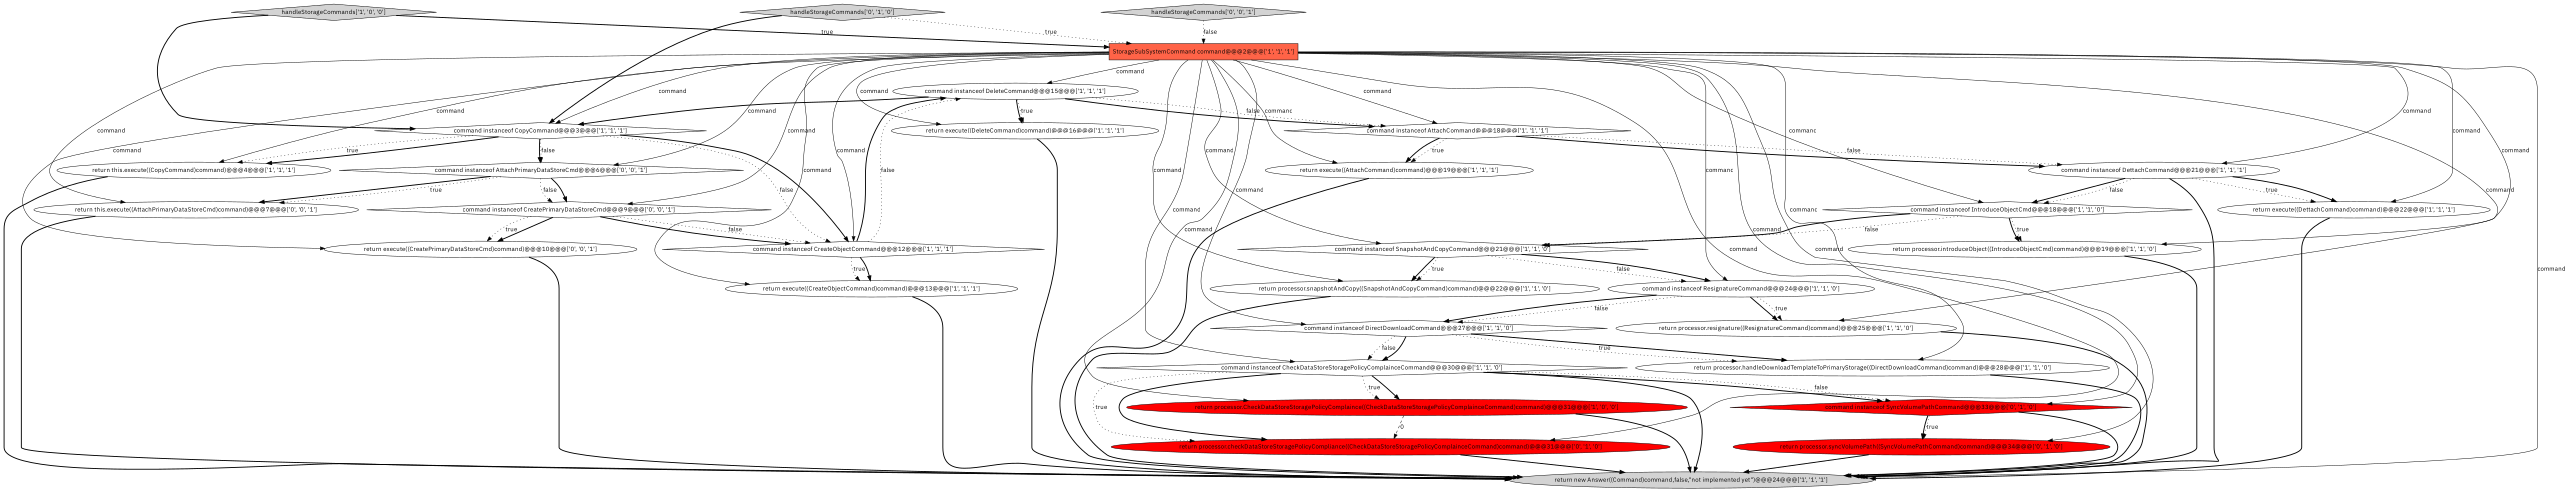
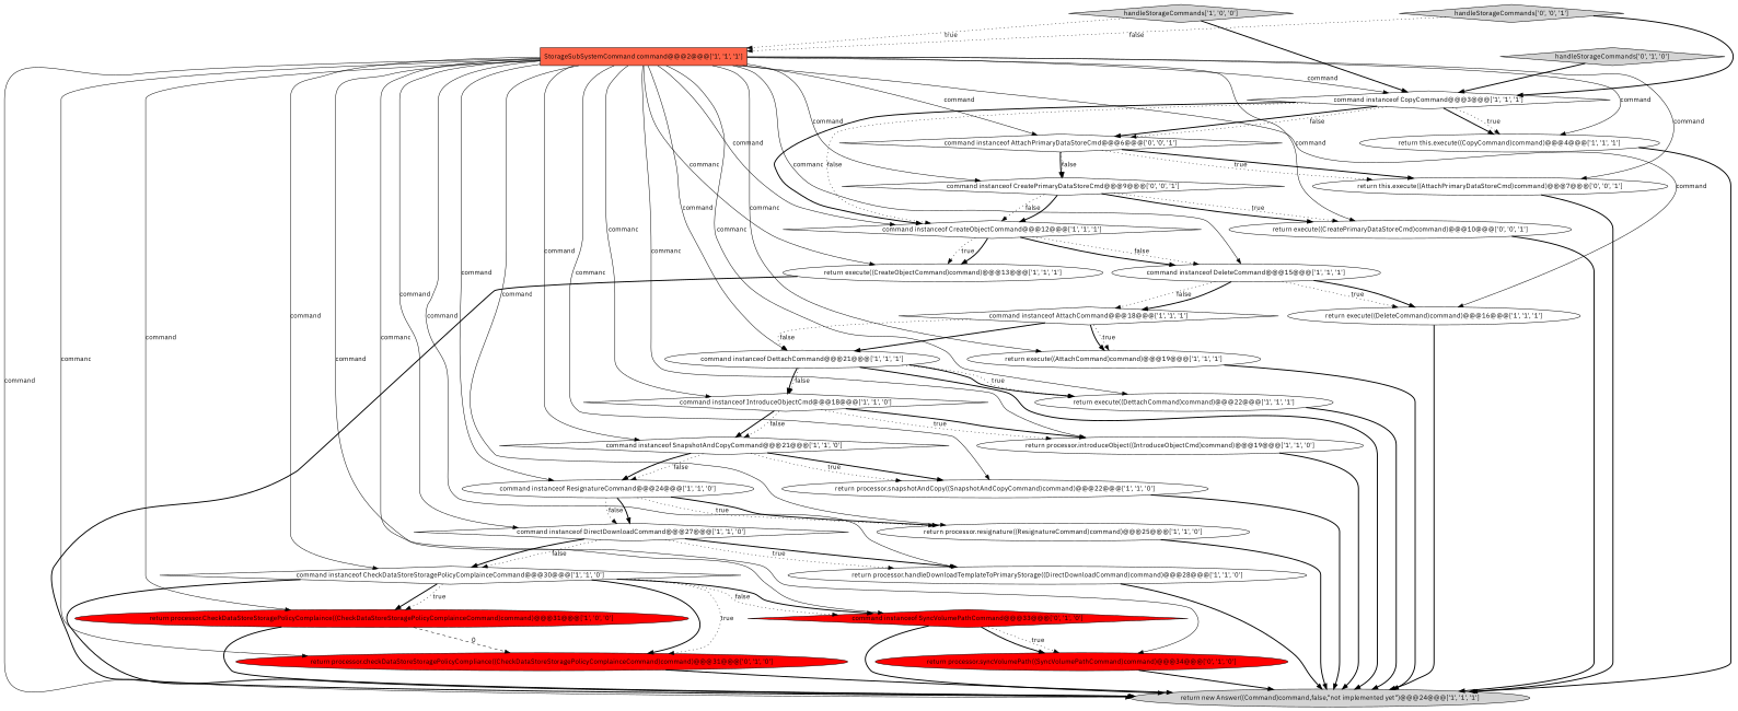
  digraph {
    fontname="IBM Plex Sans"
    node [fillcolor=white fontname="IBM Plex Sans" shape=ellipse style=filled]
    edge [fontname="IBM Plex Sans" style=bold]
    n1 [fillcolor=red label="return processor.syncVolumePath((SyncVolumePathCommand)command)@@@34@@@['0', '1', '0']"]
    n2 [fillcolor=lightgray label="return new Answer((Command)command,false,\"not implemented yet\")@@@24@@@['1', '1', '1']"]
    n3 [label="command instanceof SnapshotAndCopyCommand@@@21@@@['1', '1', '0']" shape=diamond]
    n4 [label="command instanceof ResignatureCommand@@@24@@@['1', '1', '0']"]
    n5 [label="return processor.snapshotAndCopy((SnapshotAndCopyCommand)command)@@@22@@@['1', '1', '0']"]
    n6 [label="command instanceof DirectDownloadCommand@@@27@@@['1', '1', '0']" shape=diamond]
    n7 [label="return processor.resignature((ResignatureCommand)command)@@@25@@@['1', '1', '0']"]
    n8 [label="command instanceof DeleteCommand@@@15@@@['1', '1', '1']"]
    n9 [label="command instanceof AttachCommand@@@18@@@['1', '1', '1']" shape=diamond]
    n10 [label="return execute((DeleteCommand)command)@@@16@@@['1', '1', '1']"]
    n11 [label="return execute((AttachCommand)command)@@@19@@@['1', '1', '1']"]
    n12 [label="command instanceof DettachCommand@@@21@@@['1', '1', '1']"]
    n13 [label="command instanceof CheckDataStoreStoragePolicyComplainceCommand@@@30@@@['1', '1', '0']" shape=diamond]
    n14 [label="return processor.handleDownloadTemplateToPrimaryStorage((DirectDownloadCommand)command)@@@28@@@['1', '1', '0']"]
    n15 [label="command instanceof CreateObjectCommand@@@12@@@['1', '1', '1']" shape=diamond]
    n16 [label="return execute((CreateObjectCommand)command)@@@13@@@['1', '1', '1']"]
    n17 [fillcolor=lightgray label="handleStorageCommands['1', '0', '0']" shape=diamond]
    n18 [fillcolor=tomato label="StorageSubSystemCommand command@@@2@@@['1', '1', '1']" shape=box]
    n19 [label="command instanceof CopyCommand@@@3@@@['1', '1', '1']" shape=diamond]
    n20 [fillcolor=red label="command instanceof SyncVolumePathCommand@@@33@@@['0', '1', '0']" shape=diamond]
    n21 [label="return this.execute((AttachPrimaryDataStoreCmd)command)@@@7@@@['0', '0', '1']"]
    n22 [label="command instanceof IntroduceObjectCmd@@@18@@@['1', '1', '0']" shape=diamond]
    n23 [label="return processor.introduceObject((IntroduceObjectCmd)command)@@@19@@@['1', '1', '0']"]
    n24 [label="return this.execute((CopyCommand)command)@@@4@@@['1', '1', '1']"]
    n25 [fillcolor=red label="return processor.CheckDataStoreStoragePolicyComplaince((CheckDataStoreStoragePolicyComplainceCommand)command)@@@31@@@['1', '0', '0']"]
    n26 [label="command instanceof CreatePrimaryDataStoreCmd@@@9@@@['0', '0', '1']" shape=diamond]
    n27 [label="command instanceof AttachPrimaryDataStoreCmd@@@6@@@['0', '0', '1']" shape=diamond]
    n28 [label="return execute((DettachCommand)command)@@@22@@@['1', '1', '1']"]
    n29 [fillcolor=red label="return processor.checkDataStoreStoragePolicyCompliance((CheckDataStoreStoragePolicyComplainceCommand)command)@@@31@@@['0', '1', '0']"]
    n30 [label="return execute((CreatePrimaryDataStoreCmd)command)@@@10@@@['0', '0', '1']"]
    n31 [fillcolor=lightgray label="handleStorageCommands['0', '0', '1']" shape=diamond]
    n32 [fillcolor=lightgray label="handleStorageCommands['0', '1', '0']" shape=diamond]
    n1 -> n2
    n3 -> n4 [label=false style=dotted]
    n3 -> n4
    n3 -> n5
    n3 -> n5 [label=true style=dotted]
    n4 -> n6 [label=false style=dotted]
    n4 -> n6
    n4 -> n7
    n4 -> n7 [label=true style=dotted]
    n5 -> n2
    n6 -> n13 [label=false style=dotted]
    n6 -> n13
    n6 -> n14
    n6 -> n14 [label=true style=dotted]
    n7 -> n2
    n8 -> n9 [label=false style=dotted]
    n8 -> n9
    n8 -> n10 [label=true style=dotted]
    n8 -> n10
    n9 -> n11
    n9 -> n11 [label=true style=dotted]
    n9 -> n12 [label=false style=dotted]
    n9 -> n12
    n10 -> n2
    n11 -> n2
    n12 -> n2
    n12 -> n22
    n12 -> n22 [label=false style=dotted]
    n12 -> n28
    n12 -> n28 [label=true style=dotted]
    n13 -> n2
    n13 -> n20
    n13 -> n20 [label=false style=dotted]
    n13 -> n25
    n13 -> n25 [label=true style=dotted]
    n13 -> n29 [label=true style=dotted]
    n13 -> n29
    n14 -> n2
    n15 -> n8 [label=false style=dotted]
    n15 -> n8
    n15 -> n16 [label=true style=dotted]
    n15 -> n16
    n16 -> n2
-   n17 -> n18 [label=true]
+   n17 -> n18 [label=true style=dotted]
    n17 -> n19
    n18 -> n1 [label=command style=solid]
    n18 -> n2 [label=command style=solid]
    n18 -> n3 [label=command style=solid]
    n18 -> n4 [label=command style=solid]
    n18 -> n5 [label=command style=solid]
    n18 -> n6 [label=command style=solid]
    n18 -> n7 [label=command style=solid]
    n18 -> n8 [label=command style=solid]
-   n18 -> n9 [label=command style=solid]
    n18 -> n10 [label=command style=solid]
    n18 -> n11 [label=command style=solid]
    n18 -> n12 [label=command style=solid]
    n18 -> n13 [label=command style=solid]
    n18 -> n14 [label=command style=solid]
    n18 -> n15 [label=command style=solid]
    n18 -> n16 [label=command style=solid]
    n18 -> n19 [label=command style=solid]
    n18 -> n20 [label=command style=solid]
    n18 -> n21 [label=command style=solid]
    n18 -> n22 [label=command style=solid]
    n18 -> n23 [label=command style=solid]
    n18 -> n24 [label=command style=solid]
    n18 -> n25 [label=command style=solid]
    n18 -> n26 [label=command style=solid]
    n18 -> n27 [label=command style=solid]
    n18 -> n28 [label=command style=solid]
    n18 -> n29 [label=command style=solid]
    n18 -> n30 [label=command style=solid]
    n19 -> n15 [label=false style=dotted]
    n19 -> n15
    n19 -> n24
    n19 -> n24 [label=true style=dotted]
    n19 -> n27
    n19 -> n27 [label=false style=dotted]
    n20 -> n1 [label=true style=dotted]
    n20 -> n1
    n20 -> n2
    n21 -> n2
    n22 -> n3
    n22 -> n3 [label=false style=dotted]
    n22 -> n23 [label=true style=dotted]
    n22 -> n23
    n23 -> n2
    n24 -> n2
    n25 -> n2
    n25 -> n29 [label=0 style=dashed]
    n26 -> n15 [label=false style=dotted]
    n26 -> n15
    n26 -> n30
    n26 -> n30 [label=true style=dotted]
    n27 -> n21
    n27 -> n21 [label=true style=dotted]
    n27 -> n26
    n27 -> n26 [label=false style=dotted]
    n28 -> n2
    n29 -> n2
    n30 -> n2
    n31 -> n18 [label=false style=dotted]
-   n8 -> n19
-   n32 -> n18 [label=true style=dotted]
+   n31 -> n19
    n32 -> n19
  }
